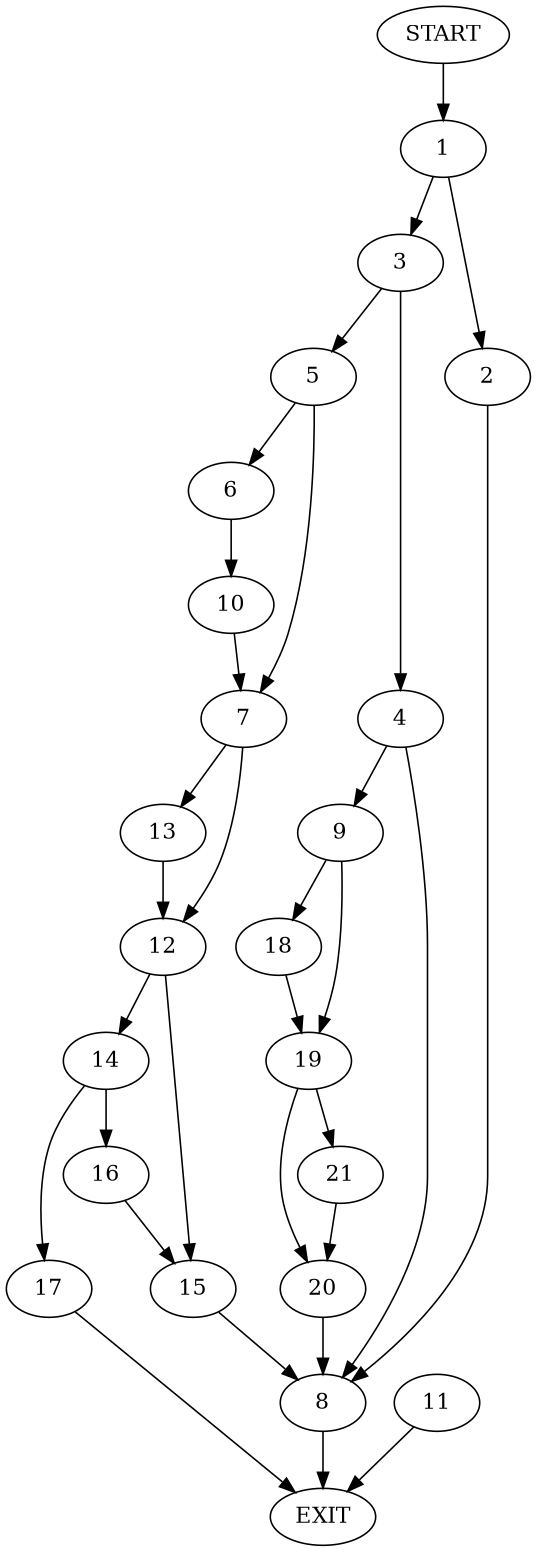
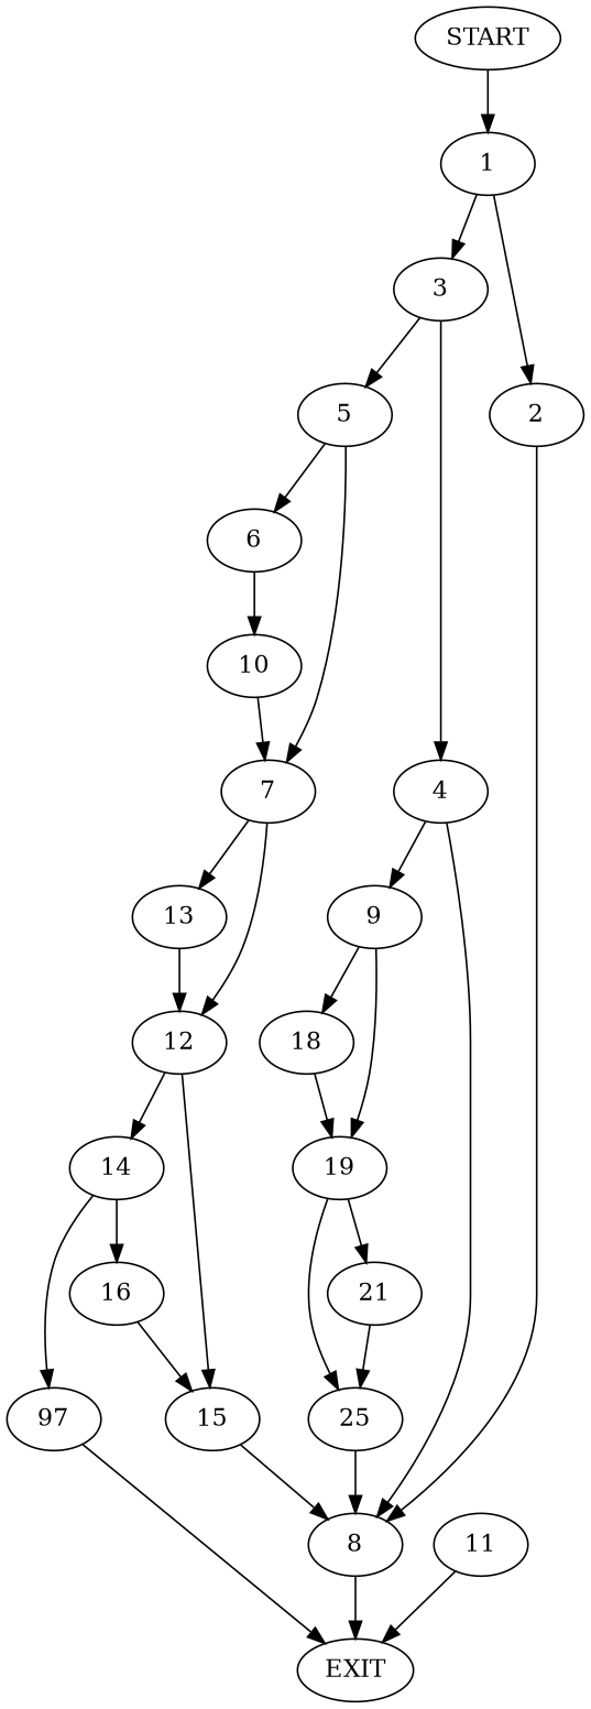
  digraph {
    n1 [label=START]
    1
    2
    3
    n5 [label=EXIT]
    8
    4
    5
    9
    6
    7
    18
    19
    10
    12
    13
    11
    14
    15
-   20
+   20 [label=25]
    21
    16
-   17
+   17 [label=97]
    n1 -> 1
    1 -> 2
    1 -> 3
    2 -> 8
    3 -> 4
    3 -> 5
    8 -> n5
    4 -> 8
    4 -> 9
    5 -> 6
    5 -> 7
    9 -> 18
    9 -> 19
    6 -> 10
    7 -> 12
    7 -> 13
    18 -> 19
    19 -> 20
    19 -> 21
    10 -> 7
    12 -> 14
    12 -> 15
    13 -> 12
    11 -> n5
    14 -> 16
    14 -> 17
    15 -> 8
    20 -> 8
    21 -> 20
    16 -> 15
    17 -> n5
  }
